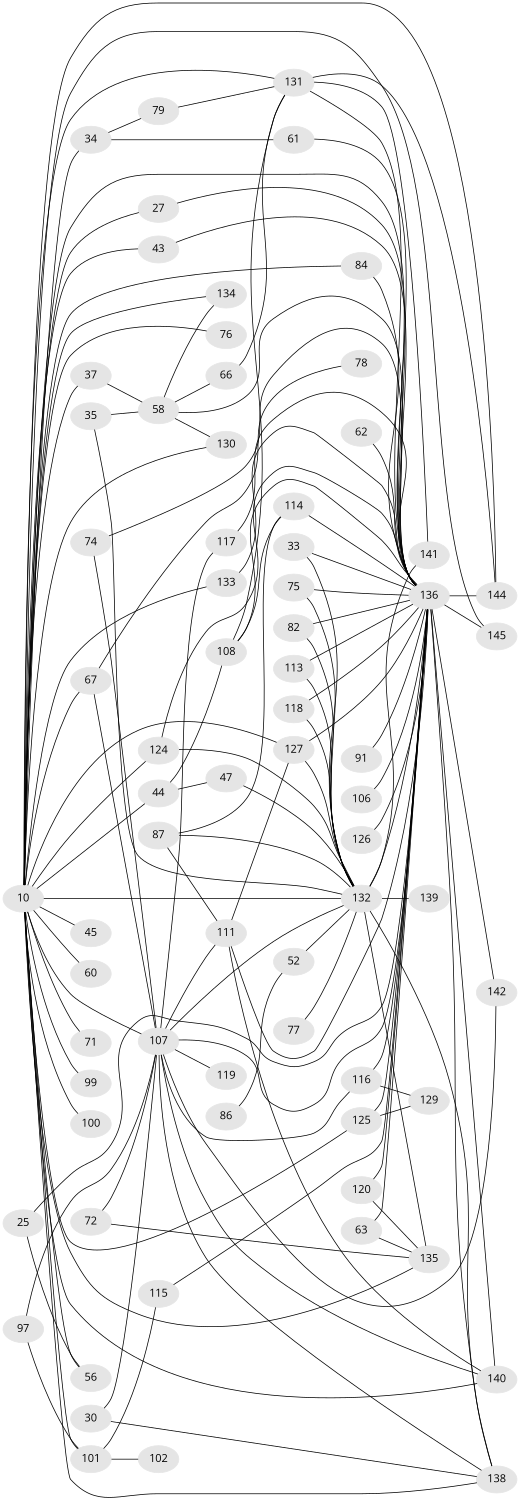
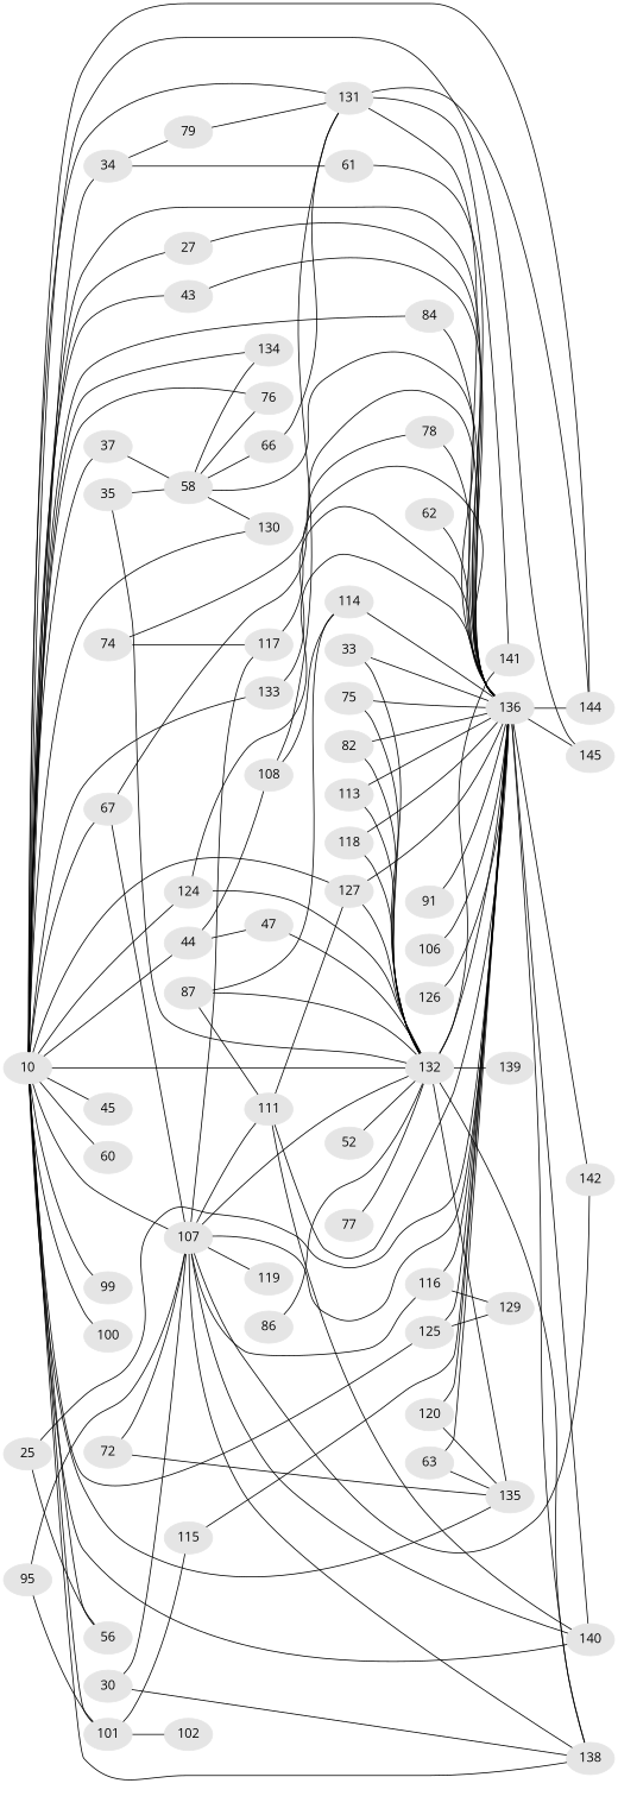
  graph {
    fontname="Open Sans"
    rankdir=LR
    node [color=gray90 fontname="Open Sans" style=filled]
    edge [fontname="Open Sans"]
    10 [super="+2+5"]
    27
    34 [super="+14"]
    37
    43
    44
    45 [super="+28"]
    56 [super="+17"]
    60
    67 [super="+54"]
-   71
    76
    84 [super="+55"]
    99
    100
    101 [super="+32+89"]
    107 [super="+70+7"]
    124 [super="+80+105"]
    125 [super="+95"]
    127 [super="+39+53+49"]
    130
    131 [super="+88+36"]
    132 [super="+16+121+109"]
    133
    134
    135 [super="+22"]
    136 [super="+85+112+8"]
    138 [super="+93+90+98"]
    140 [super="+128+50"]
    144 [super="+143+123"]
    145
    61
    79
    58 [super="+18"]
    47
    108 [super="+94"]
    78
    102
    115
    111 [super="+69+103+81+15"]
    116 [super="+110"]
    117
    119
    142
    129
    141 [super="+137"]
    139
    25
    30
    33
    66
    35
    114 [super="+64"]
    52
    62
    63
    72
    74
    75
    77
    82
    86
    87 [super="+83"]
    91
-   97
+   97 [label=95]
    106
    113
    118
    120
    126
    10 -- 27
    10 -- 34 [weight=3]
    10 -- 37
    10 -- 43
    10 -- 44 [weight=2]
    10 -- 45 [weight=3]
    10 -- 56 [weight=3]
    10 -- 60 [weight=2]
    10 -- 67 [weight=2]
-   10 -- 71 [weight=2]
    10 -- 76
    10 -- 84
    10 -- 99 [weight=2]
    10 -- 100 [weight=2]
    10 -- 101 [weight=4]
    10 -- 107 [weight=9]
    10 -- 124 [weight=3]
    10 -- 125
    10 -- 127 [weight=3]
    10 -- 130
    10 -- 131 [weight=4]
    10 -- 132 [weight=12]
    10 -- 133
    10 -- 134
    10 -- 135 [weight=4]
    10 -- 136 [weight=12]
    10 -- 138 [weight=5]
    10 -- 140
    10 -- 144
    10 -- 145
    27 -- 136
    34 -- 61
    34 -- 79
    37 -- 58
    43 -- 136
    44 -- 47
    44 -- 108
    67 -- 107
    67 -- 78
    84 -- 136 [weight=2]
    101 -- 102
    101 -- 115
    107 -- 132 [weight=7]
    107 -- 136 [weight=5]
    107 -- 138
    107 -- 140 [weight=3]
    107 -- 111
    107 -- 116
    107 -- 117
    107 -- 119 [weight=2]
    107 -- 142
    124 -- 132 [weight=2]
    124 -- 136
    125 -- 136 [weight=2]
    125 -- 129
    127 -- 132 [weight=2]
    127 -- 136 [weight=2]
    131 -- 136
    131 -- 144
    131 -- 141
    132 -- 135
    132 -- 136 [weight=5]
    132 -- 138
    132 -- 141 [weight=2]
    132 -- 139 [weight=2]
    133 -- 136
    136 -- 138 [weight=2]
    136 -- 140
    136 -- 144 [weight=5]
    136 -- 145
    136 -- 142
    61 -- 136
    79 -- 131
+   58 -- 76
    58 -- 130
    58 -- 134
    58 -- 136 [weight=3]
    58 -- 66
    47 -- 132
    108 -- 131
    108 -- 114
-   108 -- 136 [weight=2]
+   78 -- 136 [weight=2]
    115 -- 136
    111 -- 127
    111 -- 136 [weight=3]
    111 -- 140 [weight=2]
    116 -- 136 [weight=2]
    116 -- 129
    117 -- 136
    25 -- 56
    25 -- 136
    30 -- 107
    30 -- 138
    33 -- 132
    33 -- 136
    66 -- 131
    35 -- 132
    35 -- 58
    114 -- 136 [weight=2]
    52 -- 132
    62 -- 136 [weight=2]
    63 -- 135
    63 -- 136
    72 -- 107
    72 -- 135
-   74 -- 107
+   74 -- 117
    74 -- 136
    75 -- 132
    75 -- 136
    77 -- 132 [weight=2]
    82 -- 132
    82 -- 136
-   86 -- 52 [weight=2]
+   86 -- 132 [weight=2]
    87 -- 132
    87 -- 111
    87 -- 114
    91 -- 136 [weight=2]
    97 -- 101
    97 -- 107
    106 -- 136
    113 -- 132
    113 -- 136
    118 -- 132
    118 -- 136
    120 -- 135
    120 -- 136
    126 -- 136 [weight=2]
  }
